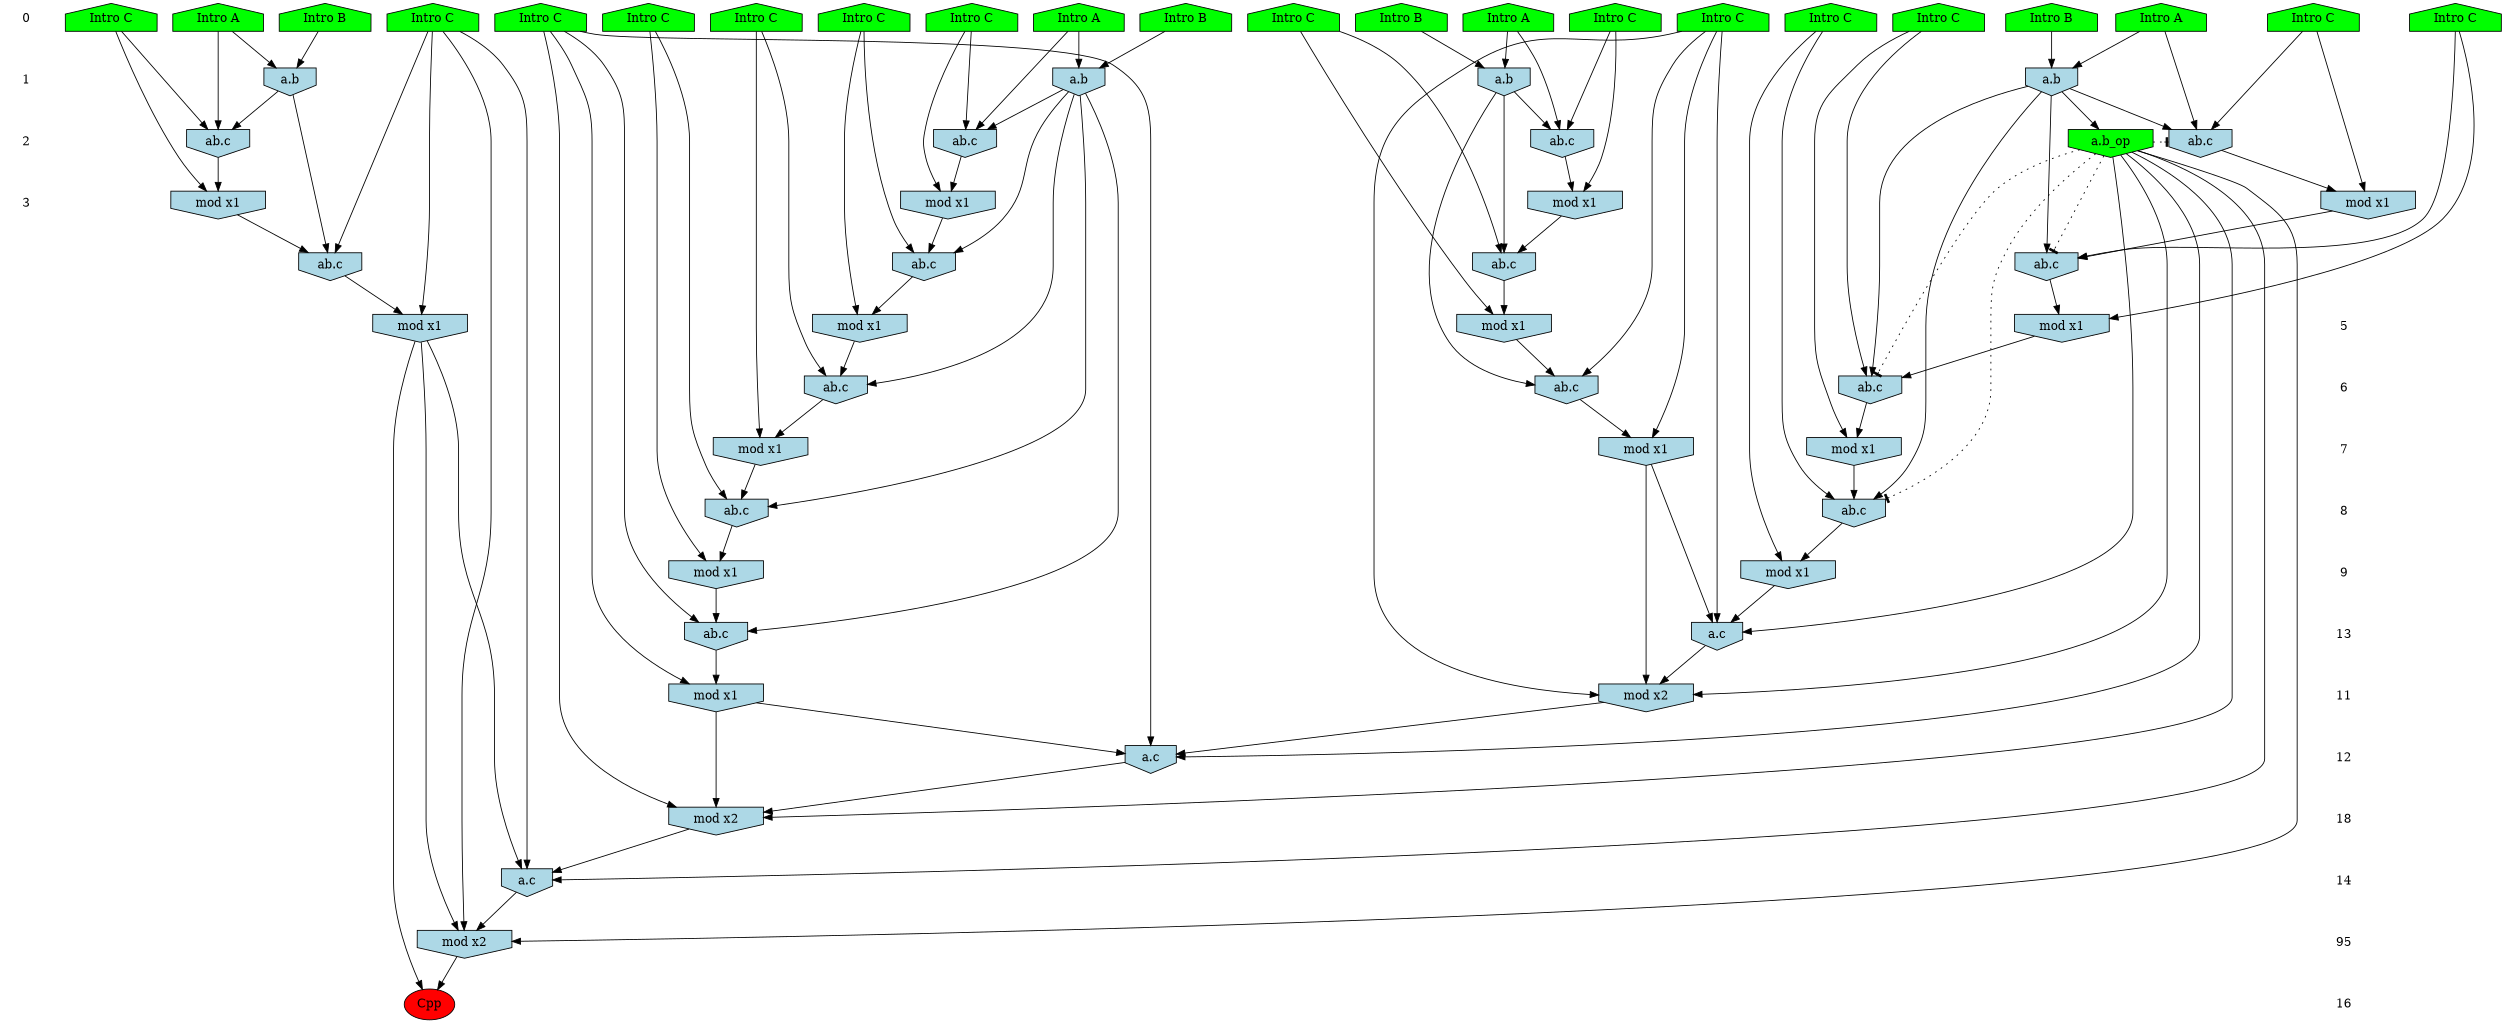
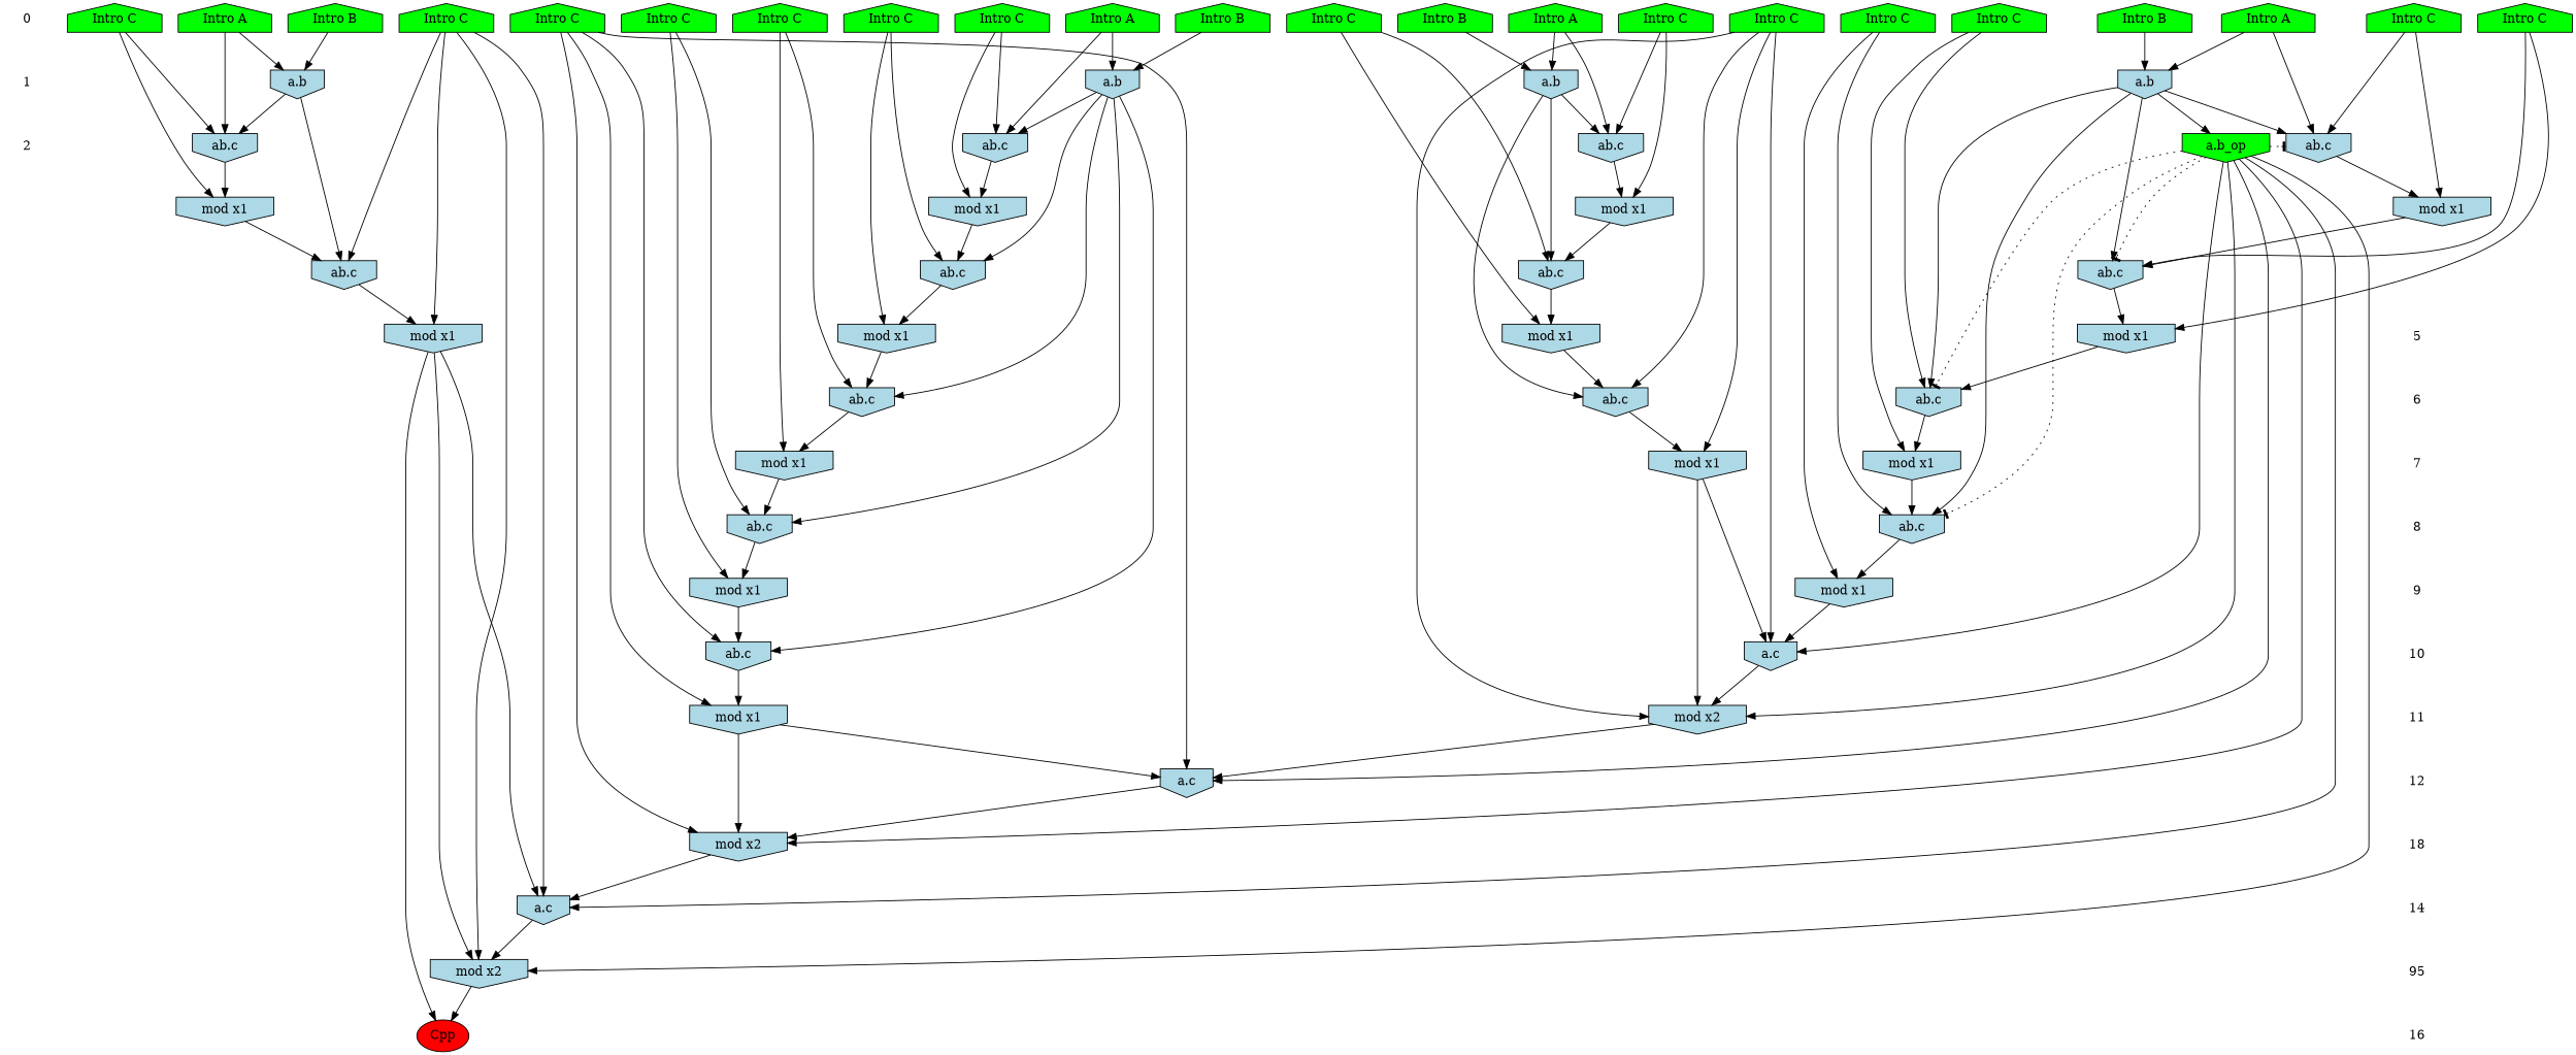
  digraph {
    ranksep=.5
    node [shape=invhouse fillcolor=lightblue style=filled]
    0 [shape=plaintext fillcolor="" style=""]
    n2 [fillcolor=green label="Intro B" shape=house]
    n3 [fillcolor=green label="Intro A" shape=house]
    n4 [fillcolor=green label="Intro A" shape=house]
    n5 [fillcolor=green label="Intro A" shape=house]
    n6 [fillcolor=green label="Intro B" shape=house]
    n7 [fillcolor=green label="Intro B" shape=house]
    n8 [fillcolor=green label="Intro A" shape=house]
    n9 [fillcolor=green label="Intro B" shape=house]
    n10 [fillcolor=green label="Intro C" shape=house]
    n11 [fillcolor=green label="Intro C" shape=house]
    n12 [fillcolor=green label="Intro C" shape=house]
    n13 [fillcolor=green label="Intro C" shape=house]
    n14 [fillcolor=green label="Intro C" shape=house]
    n15 [fillcolor=green label="Intro C" shape=house]
    n16 [fillcolor=green label="Intro C" shape=house]
    n17 [fillcolor=green label="Intro C" shape=house]
    n18 [fillcolor=green label="Intro C" shape=house]
    n19 [fillcolor=green label="Intro C" shape=house]
    n20 [fillcolor=green label="Intro C" shape=house]
    n21 [fillcolor=green label="Intro C" shape=house]
    n22 [fillcolor=green label="Intro C" shape=house]
    n23 [fillcolor=green label="Intro C" shape=house]
    1 [shape=plaintext fillcolor="" style=""]
    n25 [label="a.b"]
    n26 [label="a.b"]
    n27 [label="a.b"]
    n28 [label="a.b"]
    2 [shape=plaintext fillcolor="" style=""]
    n30 [label="ab.c"]
    n31 [label="ab.c"]
    n32 [label="ab.c"]
    n33 [fillcolor=green label="a.b_op"]
    n34 [label="ab.c"]
-   3 [shape=plaintext fillcolor="" style=""]
    n36 [label="mod x1"]
    n37 [label="mod x1"]
    n38 [label="mod x1"]
    n39 [label="mod x1"]
    n40 [label="ab.c"]
    n41 [label="ab.c"]
    n42 [label="ab.c"]
    n43 [label="ab.c"]
    5 [shape=plaintext fillcolor="" style=""]
    n45 [label="mod x1"]
    n46 [label="mod x1"]
    n47 [label="mod x1"]
    n48 [label="mod x1"]
    6 [shape=plaintext fillcolor="" style=""]
    n50 [label="ab.c"]
    n51 [label="ab.c"]
    n52 [label="ab.c"]
    7 [shape=plaintext fillcolor="" style=""]
    n54 [label="mod x1"]
    n55 [label="mod x1"]
    n56 [label="mod x1"]
    8 [shape=plaintext fillcolor="" style=""]
    n58 [label="ab.c"]
    n59 [label="ab.c"]
    9 [shape=plaintext fillcolor="" style=""]
    n61 [label="mod x1"]
    n62 [label="mod x1"]
-   10 [shape=plaintext label=13 fillcolor="" style=""]
+   10 [shape=plaintext fillcolor="" style=""]
    n64 [label="a.c"]
    n65 [label="ab.c"]
    11 [shape=plaintext fillcolor="" style=""]
    n67 [label="mod x2"]
    n68 [label="mod x1"]
    12 [shape=plaintext fillcolor="" style=""]
    n70 [label="a.c"]
    n71 [label=18 shape=plaintext fillcolor="" style=""]
    n72 [label="mod x2"]
    14 [shape=plaintext fillcolor="" style=""]
    n74 [label="a.c"]
    n75 [label=95 shape=plaintext fillcolor="" style=""]
    n76 [label="mod x2"]
    16 [shape=plaintext fillcolor="" style=""]
    n78 [fillcolor=red label=Cpp shape=""]
    subgraph sub_1 {
      rank=same
      0
      n2
      n3
      n4
      n5
      n6
      n7
      n8
      n9
      n10
      n11
      n12
      n13
      n14
      n15
      n16
      n17
      n18
      n19
      n20
      n21
      n22
      n23
    }
    subgraph sub_2 {
      rank=same
      1
      n25
      n26
      n27
      n28
    }
    subgraph sub_3 {
      rank=same
      2
      n30
      n31
      n32
      n33
      n34
    }
    subgraph sub_4 {
      rank=same
-     3
      n36
      n37
      n38
      n39
    }
    subgraph sub_5 {
      rank=same
      n40
      n41
      n42
      n43
    }
    subgraph sub_6 {
      rank=same
      5
      n45
      n46
      n47
      n48
    }
    subgraph sub_7 {
      rank=same
      6
      n50
      n51
      n52
    }
    subgraph sub_8 {
      rank=same
      7
      n54
      n55
      n56
    }
    subgraph sub_9 {
      rank=same
      8
      n58
      n59
    }
    subgraph sub_10 {
      rank=same
      9
      n61
      n62
    }
    subgraph sub_11 {
      rank=same
      10
      n64
      n65
    }
    subgraph sub_12 {
      rank=same
      11
      n67
      n68
    }
    subgraph sub_13 {
      rank=same
      12
      n70
    }
    subgraph sub_14 {
      rank=same
      n71
      n72
    }
    subgraph sub_15 {
      rank=same
      14
      n74
    }
    subgraph sub_16 {
      rank=same
      n75
      n76
    }
    subgraph sub_17 {
      rank=same
      16
      n78
    }
    0 -> 1 [style=invis]
    n2 -> n27
    n3 -> n27
    n3 -> n32
    n4 -> n26
    n4 -> n31
    n5 -> n28
    n5 -> n34
    n6 -> n26
    n7 -> n25
    n8 -> n25
    n8 -> n30
    n9 -> n28
    n10 -> n51
    n10 -> n55
    n10 -> n64
    n10 -> n67
    n11 -> n42
    n11 -> n47
    n12 -> n43
    n12 -> n48
    n12 -> n74
    n12 -> n76
    n13 -> n41
    n13 -> n46
    n14 -> n40
    n14 -> n45
    n15 -> n65
    n15 -> n68
    n15 -> n70
    n15 -> n72
    n16 -> n59
    n16 -> n62
    n17 -> n58
    n17 -> n61
    n18 -> n52
    n18 -> n56
    n19 -> n34
    n19 -> n39
    n20 -> n50
    n20 -> n54
    n21 -> n32
    n21 -> n38
    n22 -> n31
    n22 -> n37
    n23 -> n30
    n23 -> n36
    1 -> 2 [style=invis]
    n25 -> n30
    n25 -> n42
    n25 -> n51
    n26 -> n31
    n26 -> n33
    n26 -> n40
    n26 -> n50
    n26 -> n58
    n27 -> n32
    n27 -> n41
    n27 -> n52
    n27 -> n59
    n27 -> n65
    n28 -> n34
    n28 -> n43
-   2 -> 3 [style=invis]
    n30 -> n36
    n31 -> n37
    n32 -> n38
    n33 -> n31 [arrowhead=tee style=dotted]
    n33 -> n40 [arrowhead=tee style=dotted]
    n33 -> n50 [arrowhead=tee style=dotted]
    n33 -> n58 [arrowhead=tee style=dotted]
    n33 -> n64
    n33 -> n67
    n33 -> n70
    n33 -> n72
    n33 -> n74
    n33 -> n76
    n34 -> n39
    n36 -> n42
    n37 -> n40
    n38 -> n41
    n39 -> n43
    n40 -> n45
    n41 -> n46
    n42 -> n47
    n43 -> n48
    5 -> 6 [style=invis]
    n45 -> n50
    n46 -> n52
    n47 -> n51
    n48 -> n74
    n48 -> n76
    n48 -> n78
    6 -> 7 [style=invis]
    n50 -> n54
    n51 -> n55
    n52 -> n56
    7 -> 8 [style=invis]
    n54 -> n58
    n55 -> n64
    n55 -> n67
    n56 -> n59
    8 -> 9 [style=invis]
    n58 -> n61
    n59 -> n62
    9 -> 10 [style=invis]
    n61 -> n64
    n62 -> n65
    10 -> 11 [style=invis]
    n64 -> n67
    n65 -> n68
    11 -> 12 [style=invis]
    n67 -> n70
    n68 -> n70
    n68 -> n72
    12 -> n71 [style=invis]
    n70 -> n72
    n71 -> 14 [style=invis]
    n72 -> n74
    14 -> n75 [style=invis]
    n74 -> n76
    n75 -> 16 [style=invis]
    n76 -> n78
  }
